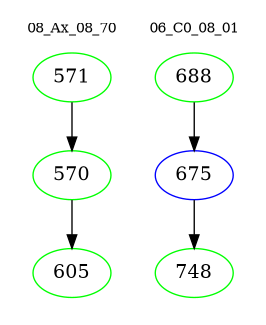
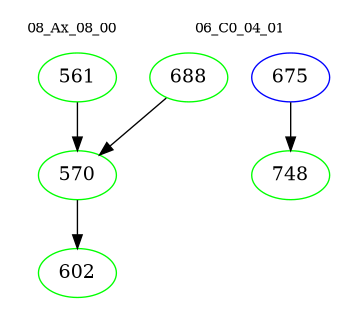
  digraph {
    node [color=green]
    edge [color=black]
-   n1 [label=571]
+   n1 [label=561]
    n2 [label=570]
-   n3 [label=605]
+   n3 [label=602]
    n4 [label=688]
    n5 [color=blue label=675]
    n6 [label=748]
    subgraph cluster_1 {
      color=white
      fontsize=10
-     label="08_Ax_08_70"
+     label="08_Ax_08_00"
      n1
      n2
      n3
    }
    subgraph cluster_2 {
      color=white
      fontsize=10
-     label="06_C0_08_01"
+     label="06_C0_04_01"
      n4
      n5
      n6
    }
    n1 -> n2
    n2 -> n3
-   n4 -> n5
+   n4 -> n2
    n5 -> n6
  }
